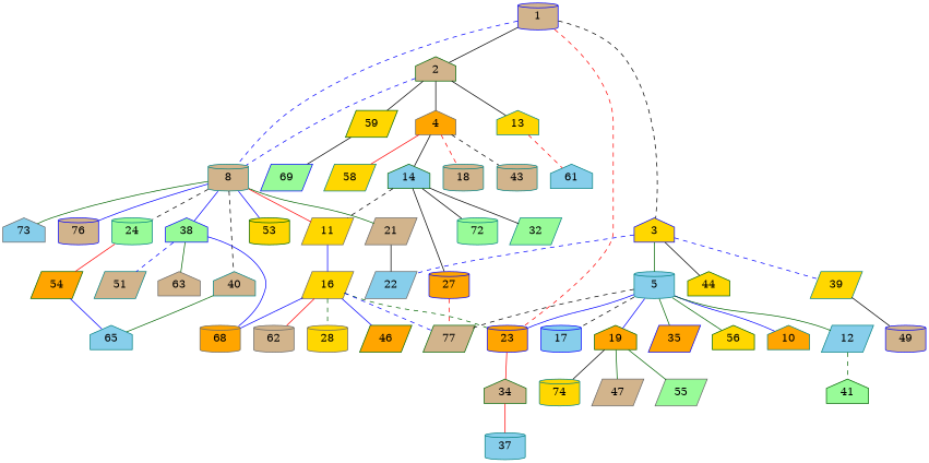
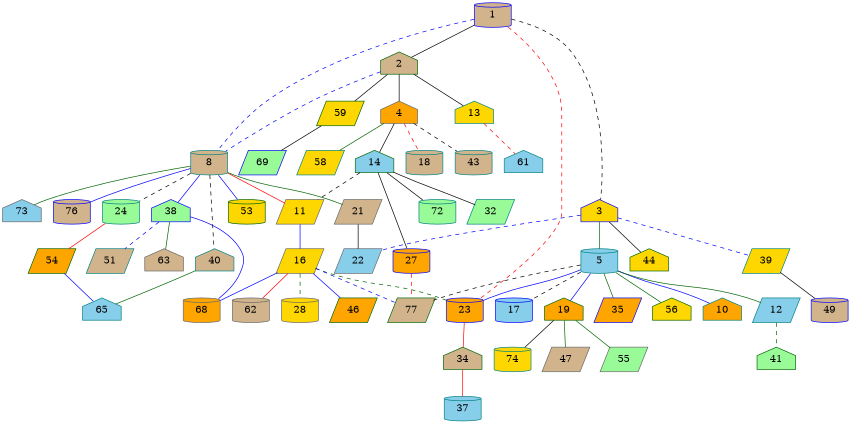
  graph {
    node [color=teal fillcolor=tan shape=cylinder style=filled]
    edge [color=black style=solid]
    1 [color=blue super="+7"]
    2 [color=darkgreen shape=house super="+15"]
    3 [color=blue fillcolor=gold shape=house super="+30"]
    8 [super="+9"]
    23 [color=blue fillcolor=orange super="+48"]
    4 [color=gray40 fillcolor=orange shape=house super="+31"]
    13 [fillcolor=gold shape=house super="+45"]
    59 [color=darkgreen fillcolor=gold shape=parallelogram super="+71"]
    5 [fillcolor=skyblue super="+6"]
    22 [color=gray40 fillcolor=skyblue shape=parallelogram super="+67"]
    39 [fillcolor=gold shape=parallelogram]
    44 [color=darkgreen fillcolor=gold shape=house]
    11 [color=gray40 fillcolor=gold shape=parallelogram super="+36"]
    21 [color=gray40 shape=parallelogram]
    24 [fillcolor=palegreen super="+33"]
    38 [color=blue fillcolor=palegreen shape=house super="+42"]
    40 [shape=house]
    53 [color=darkgreen fillcolor=gold]
    73 [color=gray40 fillcolor=skyblue shape=house]
    76 [color=blue]
    34 [color=darkgreen shape=house super="+75"]
    14 [color=darkgreen fillcolor=skyblue shape=house super="+20"]
    18
    43
    58 [fillcolor=gold shape=parallelogram]
    61 [fillcolor=skyblue shape=house]
    69 [color=blue fillcolor=palegreen shape=parallelogram super="+70"]
    10 [fillcolor=orange shape=house super="+50"]
    12 [fillcolor=skyblue shape=parallelogram super="+25"]
    17 [color=blue fillcolor=skyblue]
    19 [color=darkgreen fillcolor=orange shape=house super="+26"]
    35 [color=blue fillcolor=orange shape=parallelogram]
    56 [color=darkgreen fillcolor=gold shape=house super="+64"]
    n34 [color=darkgreen label=77 shape=parallelogram]
    49 [color=blue super="+52"]
    27 [color=blue fillcolor=orange]
    32 [fillcolor=palegreen shape=parallelogram super="+60"]
    72 [fillcolor=palegreen]
    41 [color=darkgreen fillcolor=palegreen shape=house]
    47 [color=gray40 shape=parallelogram]
    55 [color=gray40 fillcolor=palegreen shape=parallelogram]
    74 [fillcolor=gold]
    16 [color=gray40 fillcolor=gold shape=parallelogram super="+29"]
    54 [color=darkgreen fillcolor=orange shape=parallelogram super="+66"]
    68 [color=gray40 fillcolor=orange]
    51 [shape=parallelogram]
    63 [color=gray40 shape=house]
    65 [fillcolor=skyblue shape=house]
    28 [color=gray40 fillcolor=gold]
    46 [color=darkgreen fillcolor=orange shape=parallelogram]
    62 [color=gray40]
    37 [fillcolor=skyblue]
    1 -- 2
    1 -- 3 [style=dashed]
    1 -- 8 [color=blue style=dashed]
    1 -- 23 [color=red style=dashed]
    2 -- 8 [color=blue style=dashed]
    2 -- 4
    2 -- 13
    2 -- 59
    3 -- 5 [color=darkgreen]
    3 -- 22 [color=blue style=dashed]
    3 -- 39 [color=blue style=dashed]
    3 -- 44
    8 -- 11 [color=red]
    8 -- 21 [color=darkgreen]
    8 -- 24 [style=dashed]
    8 -- 38 [color=blue]
    8 -- 40 [style=dashed]
    8 -- 53 [color=blue]
    8 -- 73 [color=darkgreen]
    8 -- 76 [color=blue]
    23 -- 34 [color=red]
    4 -- 14
    4 -- 18 [color=red style=dashed]
    4 -- 43 [style=dashed]
-   4 -- 58 [color=red]
+   4 -- 58 [color=darkgreen]
    13 -- 61 [color=red style=dashed]
    59 -- 69
    5 -- 23 [color=blue]
    5 -- 10 [color=blue]
    5 -- 12 [color=darkgreen]
    5 -- 17 [style=dashed]
    5 -- 19 [color=blue]
    5 -- 35 [color=darkgreen]
    5 -- 56 [color=darkgreen]
    5 -- n34 [style=dashed]
    39 -- 49
    11 -- 16 [color=blue]
    21 -- 22
    24 -- 54 [color=red]
    38 -- 68 [color=blue]
    38 -- 51 [color=blue style=dashed]
    38 -- 63 [color=darkgreen]
    40 -- 65 [color=darkgreen]
    34 -- 37 [color=red]
    14 -- 11 [style=dashed]
    14 -- 27
    14 -- 32
    14 -- 72
    12 -- 41 [color=darkgreen style=dashed]
    19 -- 47 [color=darkgreen]
    19 -- 55 [color=darkgreen]
    19 -- 74
    27 -- n34 [color=red style=dashed]
    16 -- 23 [color=darkgreen style=dashed]
    16 -- n34 [color=blue style=dashed]
    16 -- 68 [color=blue]
    16 -- 28 [color=darkgreen style=dashed]
    16 -- 46 [color=blue]
    16 -- 62 [color=red]
    54 -- 65 [color=blue]
  }
